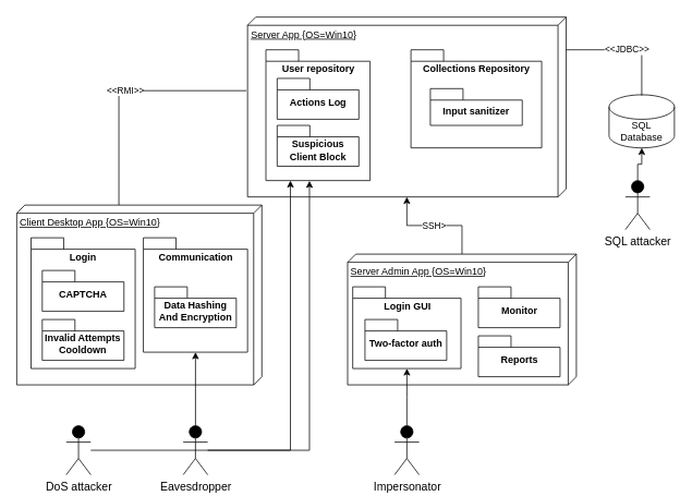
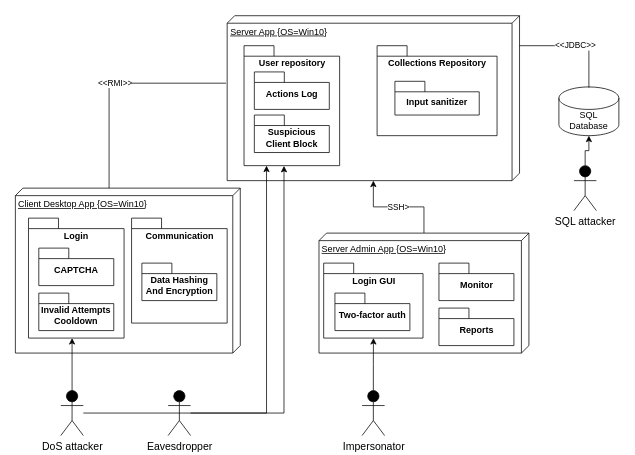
  <mxCell id="0" />
  <mxCell id="1" parent="0" />
  <mxCell id="2" value="&amp;lt;&amp;lt;RMI&amp;gt;&amp;gt;" style="edgeStyle=orthogonalEdgeStyle;rounded=0;orthogonalLoop=1;jettySize=auto;html=1;endArrow=none;endFill=0;" parent="1" source="3" edge="1"><mxGeometry relative="1" as="geometry"><mxPoint x="301" y="110" as="targetPoint" /><Array as="points"><mxPoint x="145" y="110" /></Array></mxGeometry></mxCell>
  <mxCell id="3" value="Client Desktop App {OS=Win10}" style="verticalAlign=top;align=left;spacingTop=8;spacingLeft=2;spacingRight=12;shape=cube;size=10;direction=south;fontStyle=4;html=1;" parent="1" vertex="1"><mxGeometry x="20" y="250" width="300" height="220" as="geometry" /></mxCell>
  <mxCell id="4" value="Server App {OS=Win10}" style="verticalAlign=top;align=left;spacingTop=8;spacingLeft=2;spacingRight=12;shape=cube;size=10;direction=south;fontStyle=4;html=1;" parent="1" vertex="1"><mxGeometry x="302.5" y="20" width="390" height="220" as="geometry" /></mxCell>
  <mxCell id="5" style="edgeStyle=orthogonalEdgeStyle;rounded=0;orthogonalLoop=1;jettySize=auto;html=1;" edge="1" parent="1" source="6" target="20"><mxGeometry relative="1" as="geometry" /></mxCell>
  <mxCell id="6" value="SQL attacker" style="shape=umlActor;verticalLabelPosition=bottom;verticalAlign=top;html=1;fontSize=14;strokeColor=default;fillColor=#000000;" parent="1" vertex="1"><mxGeometry x="765" y="220" width="30" height="60" as="geometry" /></mxCell>
+ <mxCell id="7" style="edgeStyle=orthogonalEdgeStyle;rounded=0;orthogonalLoop=1;jettySize=auto;html=1;" edge="1" parent="1" source="9" target="10"><mxGeometry relative="1" as="geometry"><Array as="points"><mxPoint x="96" y="450" /><mxPoint x="96" y="450" /></Array></mxGeometry></mxCell>
  <mxCell id="8" style="edgeStyle=orthogonalEdgeStyle;rounded=0;orthogonalLoop=1;jettySize=auto;html=1;" edge="1" parent="1" source="9" target="29"><mxGeometry relative="1" as="geometry"><Array as="points"><mxPoint x="355" y="550" /></Array></mxGeometry></mxCell>
  <mxCell id="9" value="DoS attacker" style="shape=umlActor;verticalLabelPosition=bottom;verticalAlign=top;html=1;fontSize=14;strokeColor=default;fillColor=#000000;" parent="1" vertex="1"><mxGeometry x="80.63" y="520" width="30" height="60" as="geometry" /></mxCell>
  <mxCell id="10" value="Login" style="shape=folder;fontStyle=1;spacingTop=10;tabWidth=40;tabHeight=14;tabPosition=left;html=1;verticalAlign=top;" parent="1" vertex="1"><mxGeometry x="37.5" y="290" width="127.5" height="160" as="geometry" /></mxCell>
  <mxCell id="11" value="CAPTCHA" style="shape=folder;fontStyle=1;spacingTop=10;tabWidth=40;tabHeight=14;tabPosition=left;html=1;" parent="1" vertex="1"><mxGeometry x="51.25" y="330" width="100" height="50" as="geometry" /></mxCell>
- <mxCell id="12" style="edgeStyle=orthogonalEdgeStyle;rounded=0;orthogonalLoop=1;jettySize=auto;html=1;" edge="1" parent="1" source="14" target="16"><mxGeometry relative="1" as="geometry" /></mxCell>
  <mxCell id="13" style="edgeStyle=orthogonalEdgeStyle;rounded=0;orthogonalLoop=1;jettySize=auto;html=1;entryX=0.418;entryY=1.002;entryDx=0;entryDy=0;entryPerimeter=0;" edge="1" parent="1" source="14" target="29"><mxGeometry relative="1" as="geometry" /></mxCell>
  <mxCell id="14" value="Eavesdropper" style="shape=umlActor;verticalLabelPosition=bottom;verticalAlign=top;html=1;fontSize=14;strokeColor=default;fillColor=#000000;" parent="1" vertex="1"><mxGeometry x="223.75" y="520" width="30" height="60" as="geometry" /></mxCell>
  <mxCell id="15" value="Impersonator" style="shape=umlActor;verticalLabelPosition=bottom;verticalAlign=top;html=1;fontSize=14;strokeColor=default;fillColor=#000000;" parent="1" vertex="1"><mxGeometry x="482.5" y="520" width="30" height="60" as="geometry" /></mxCell>
  <mxCell id="16" value="Communication" style="shape=folder;fontStyle=1;spacingTop=10;tabWidth=40;tabHeight=14;tabPosition=left;html=1;verticalAlign=top;" parent="1" vertex="1"><mxGeometry x="175" y="290" width="127.5" height="140" as="geometry" /></mxCell>
  <mxCell id="17" value="Data Hashing And Encryption" style="shape=folder;fontStyle=1;spacingTop=10;tabWidth=40;tabHeight=14;tabPosition=left;html=1;whiteSpace=wrap;" parent="1" vertex="1"><mxGeometry x="188.75" y="350" width="100" height="50" as="geometry" /></mxCell>
  <mxCell id="18" value="Collections Repository" style="shape=folder;fontStyle=1;spacingTop=10;tabWidth=40;tabHeight=14;tabPosition=left;html=1;whiteSpace=wrap;verticalAlign=top;" parent="1" vertex="1"><mxGeometry x="502.5" y="60" width="160" height="120" as="geometry" /></mxCell>
  <mxCell id="19" value="Input sanitizer" style="shape=folder;fontStyle=1;spacingTop=10;tabWidth=40;tabHeight=14;tabPosition=left;html=1;whiteSpace=wrap;" parent="1" vertex="1"><mxGeometry x="526.25" y="107.5" width="112.5" height="45" as="geometry" /></mxCell>
  <mxCell id="20" value="SQL Database" style="shape=cylinder3;whiteSpace=wrap;html=1;boundedLbl=1;backgroundOutline=1;size=15;" parent="1" vertex="1"><mxGeometry x="745" y="115" width="80" height="65" as="geometry" /></mxCell>
  <mxCell id="21" value="SSH&amp;gt;" style="edgeStyle=orthogonalEdgeStyle;rounded=0;orthogonalLoop=1;jettySize=auto;html=1;" edge="1" parent="1" source="22" target="4"><mxGeometry relative="1" as="geometry" /></mxCell>
  <mxCell id="22" value="Server Admin App {OS=Win10}" style="verticalAlign=top;align=left;spacingTop=8;spacingLeft=2;spacingRight=12;shape=cube;size=10;direction=south;fontStyle=4;html=1;" vertex="1" parent="1"><mxGeometry x="425" y="310" width="280" height="160" as="geometry" /></mxCell>
  <mxCell id="23" value="Login GUI" style="shape=folder;fontStyle=1;spacingTop=10;tabWidth=40;tabHeight=14;tabPosition=left;html=1;verticalAlign=top;" vertex="1" parent="1"><mxGeometry x="431.25" y="350" width="132.5" height="100" as="geometry" /></mxCell>
  <mxCell id="24" value="Two-factor auth" style="shape=folder;fontStyle=1;spacingTop=10;tabWidth=40;tabHeight=14;tabPosition=left;html=1;" vertex="1" parent="1"><mxGeometry x="446.25" y="390" width="100" height="50" as="geometry" /></mxCell>
  <mxCell id="25" value="Monitor" style="shape=folder;fontStyle=1;spacingTop=10;tabWidth=40;tabHeight=14;tabPosition=left;html=1;" vertex="1" parent="1"><mxGeometry x="585" y="350" width="100" height="50" as="geometry" /></mxCell>
  <mxCell id="26" value="Reports" style="shape=folder;fontStyle=1;spacingTop=10;tabWidth=40;tabHeight=14;tabPosition=left;html=1;" vertex="1" parent="1"><mxGeometry x="585" y="410" width="100" height="50" as="geometry" /></mxCell>
  <mxCell id="27" style="edgeStyle=orthogonalEdgeStyle;rounded=0;orthogonalLoop=1;jettySize=auto;html=1;" edge="1" parent="1" source="15" target="23"><mxGeometry relative="1" as="geometry" /></mxCell>
  <mxCell id="28" value="&amp;lt;&amp;lt;JDBC&amp;gt;&amp;gt;" style="edgeStyle=orthogonalEdgeStyle;rounded=0;orthogonalLoop=1;jettySize=auto;html=1;endArrow=none;endFill=0;" parent="1" source="4" edge="1"><mxGeometry relative="1" as="geometry"><mxPoint x="785" y="116" as="targetPoint" /><Array as="points"><mxPoint x="785" y="60" /><mxPoint x="785" y="116" /></Array></mxGeometry></mxCell>
  <mxCell id="29" value="User repository" style="shape=folder;fontStyle=1;spacingTop=10;tabWidth=40;tabHeight=14;tabPosition=left;html=1;verticalAlign=top;" vertex="1" parent="1"><mxGeometry x="325" y="60" width="127.5" height="160" as="geometry" /></mxCell>
  <mxCell id="30" value="Actions Log" style="shape=folder;fontStyle=1;spacingTop=10;tabWidth=40;tabHeight=14;tabPosition=left;html=1;whiteSpace=wrap;" vertex="1" parent="1"><mxGeometry x="338.75" y="95" width="100" height="50" as="geometry" /></mxCell>
  <mxCell id="31" value="Invalid Attempts Cooldown" style="shape=folder;fontStyle=1;spacingTop=10;tabWidth=40;tabHeight=14;tabPosition=left;html=1;whiteSpace=wrap;" vertex="1" parent="1"><mxGeometry x="51.25" y="390" width="100" height="50" as="geometry" /></mxCell>
  <mxCell id="32" value="Suspicious Client Block" style="shape=folder;fontStyle=1;spacingTop=10;tabWidth=40;tabHeight=14;tabPosition=left;html=1;whiteSpace=wrap;" vertex="1" parent="1"><mxGeometry x="338.75" y="152.5" width="100" height="50" as="geometry" /></mxCell>
